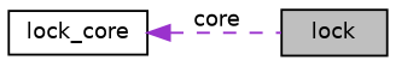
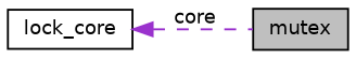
  digraph {
    rankdir=LR
    node [color=black fontname=Helvetica fontsize=10 shape=record style=filled]
-   n1 [fillcolor=grey75 fontcolor=black height=0.2 label=lock width=0.4]
+   n1 [fillcolor=grey75 fontcolor=black height=0.2 label=mutex width=0.4]
    n2 [fillcolor=white height=0.2 label=lock_core width=0.4]
    n2 -> n1 [color=darkorchid3 dir=back fontname=Helvetica fontsize=10 label=" core" labelfontname=Helvetica labelfontsize=10 style=dashed]
  }
